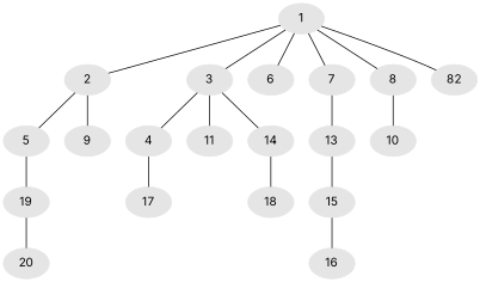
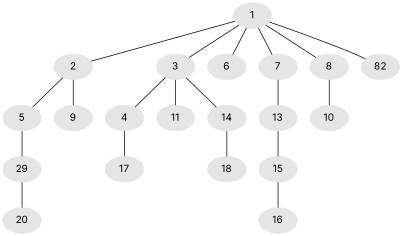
  graph {
    fontname=Inter
    node [color=gray90 fontname=Inter style=filled]
    edge [fontname=Inter]
    1
    2
    3
    6
    7
    8
    n7 [label=82]
    5
    9
    4
    11
    14
    13
    10
-   19
+   19 [label=29]
    17
    18
    20
    15
    16
    1 -- 2
    1 -- 3
    1 -- 6
    1 -- 7
    1 -- 8
    1 -- n7
    2 -- 5
    2 -- 9
    3 -- 4
    3 -- 11
    3 -- 14
    7 -- 13
    8 -- 10
    5 -- 19
    4 -- 17
    14 -- 18
    13 -- 15
    19 -- 20
    15 -- 16
  }
